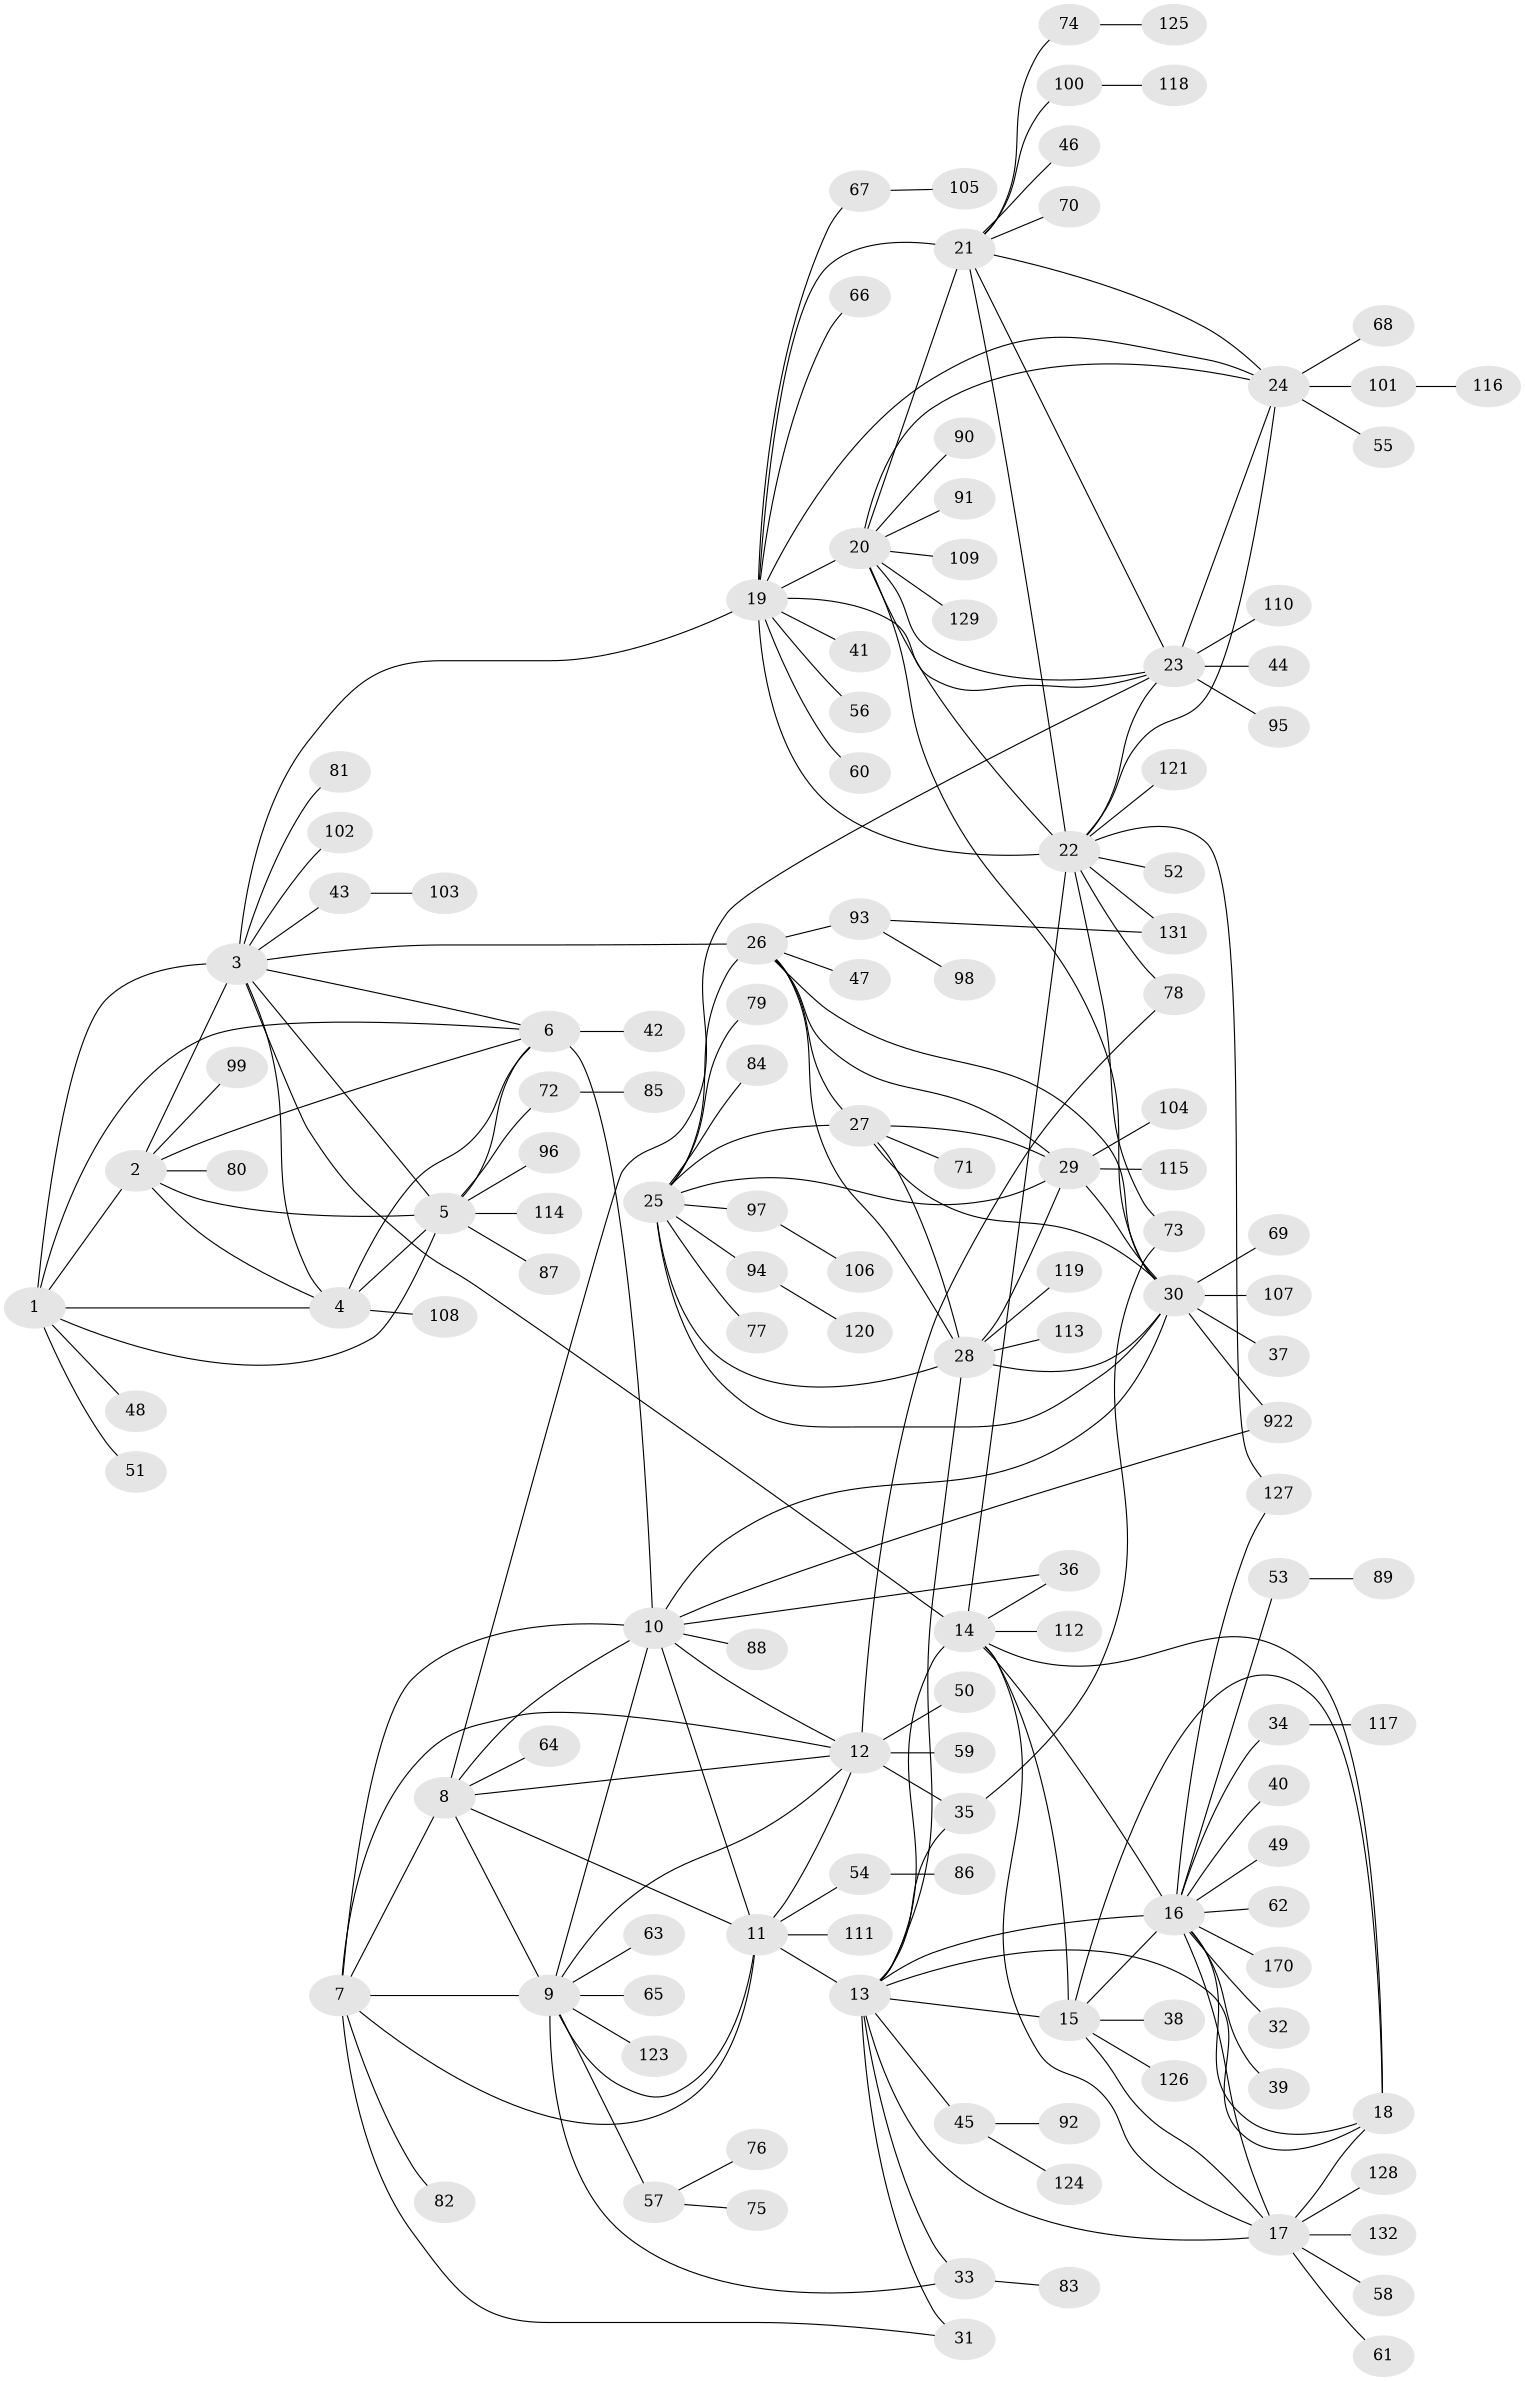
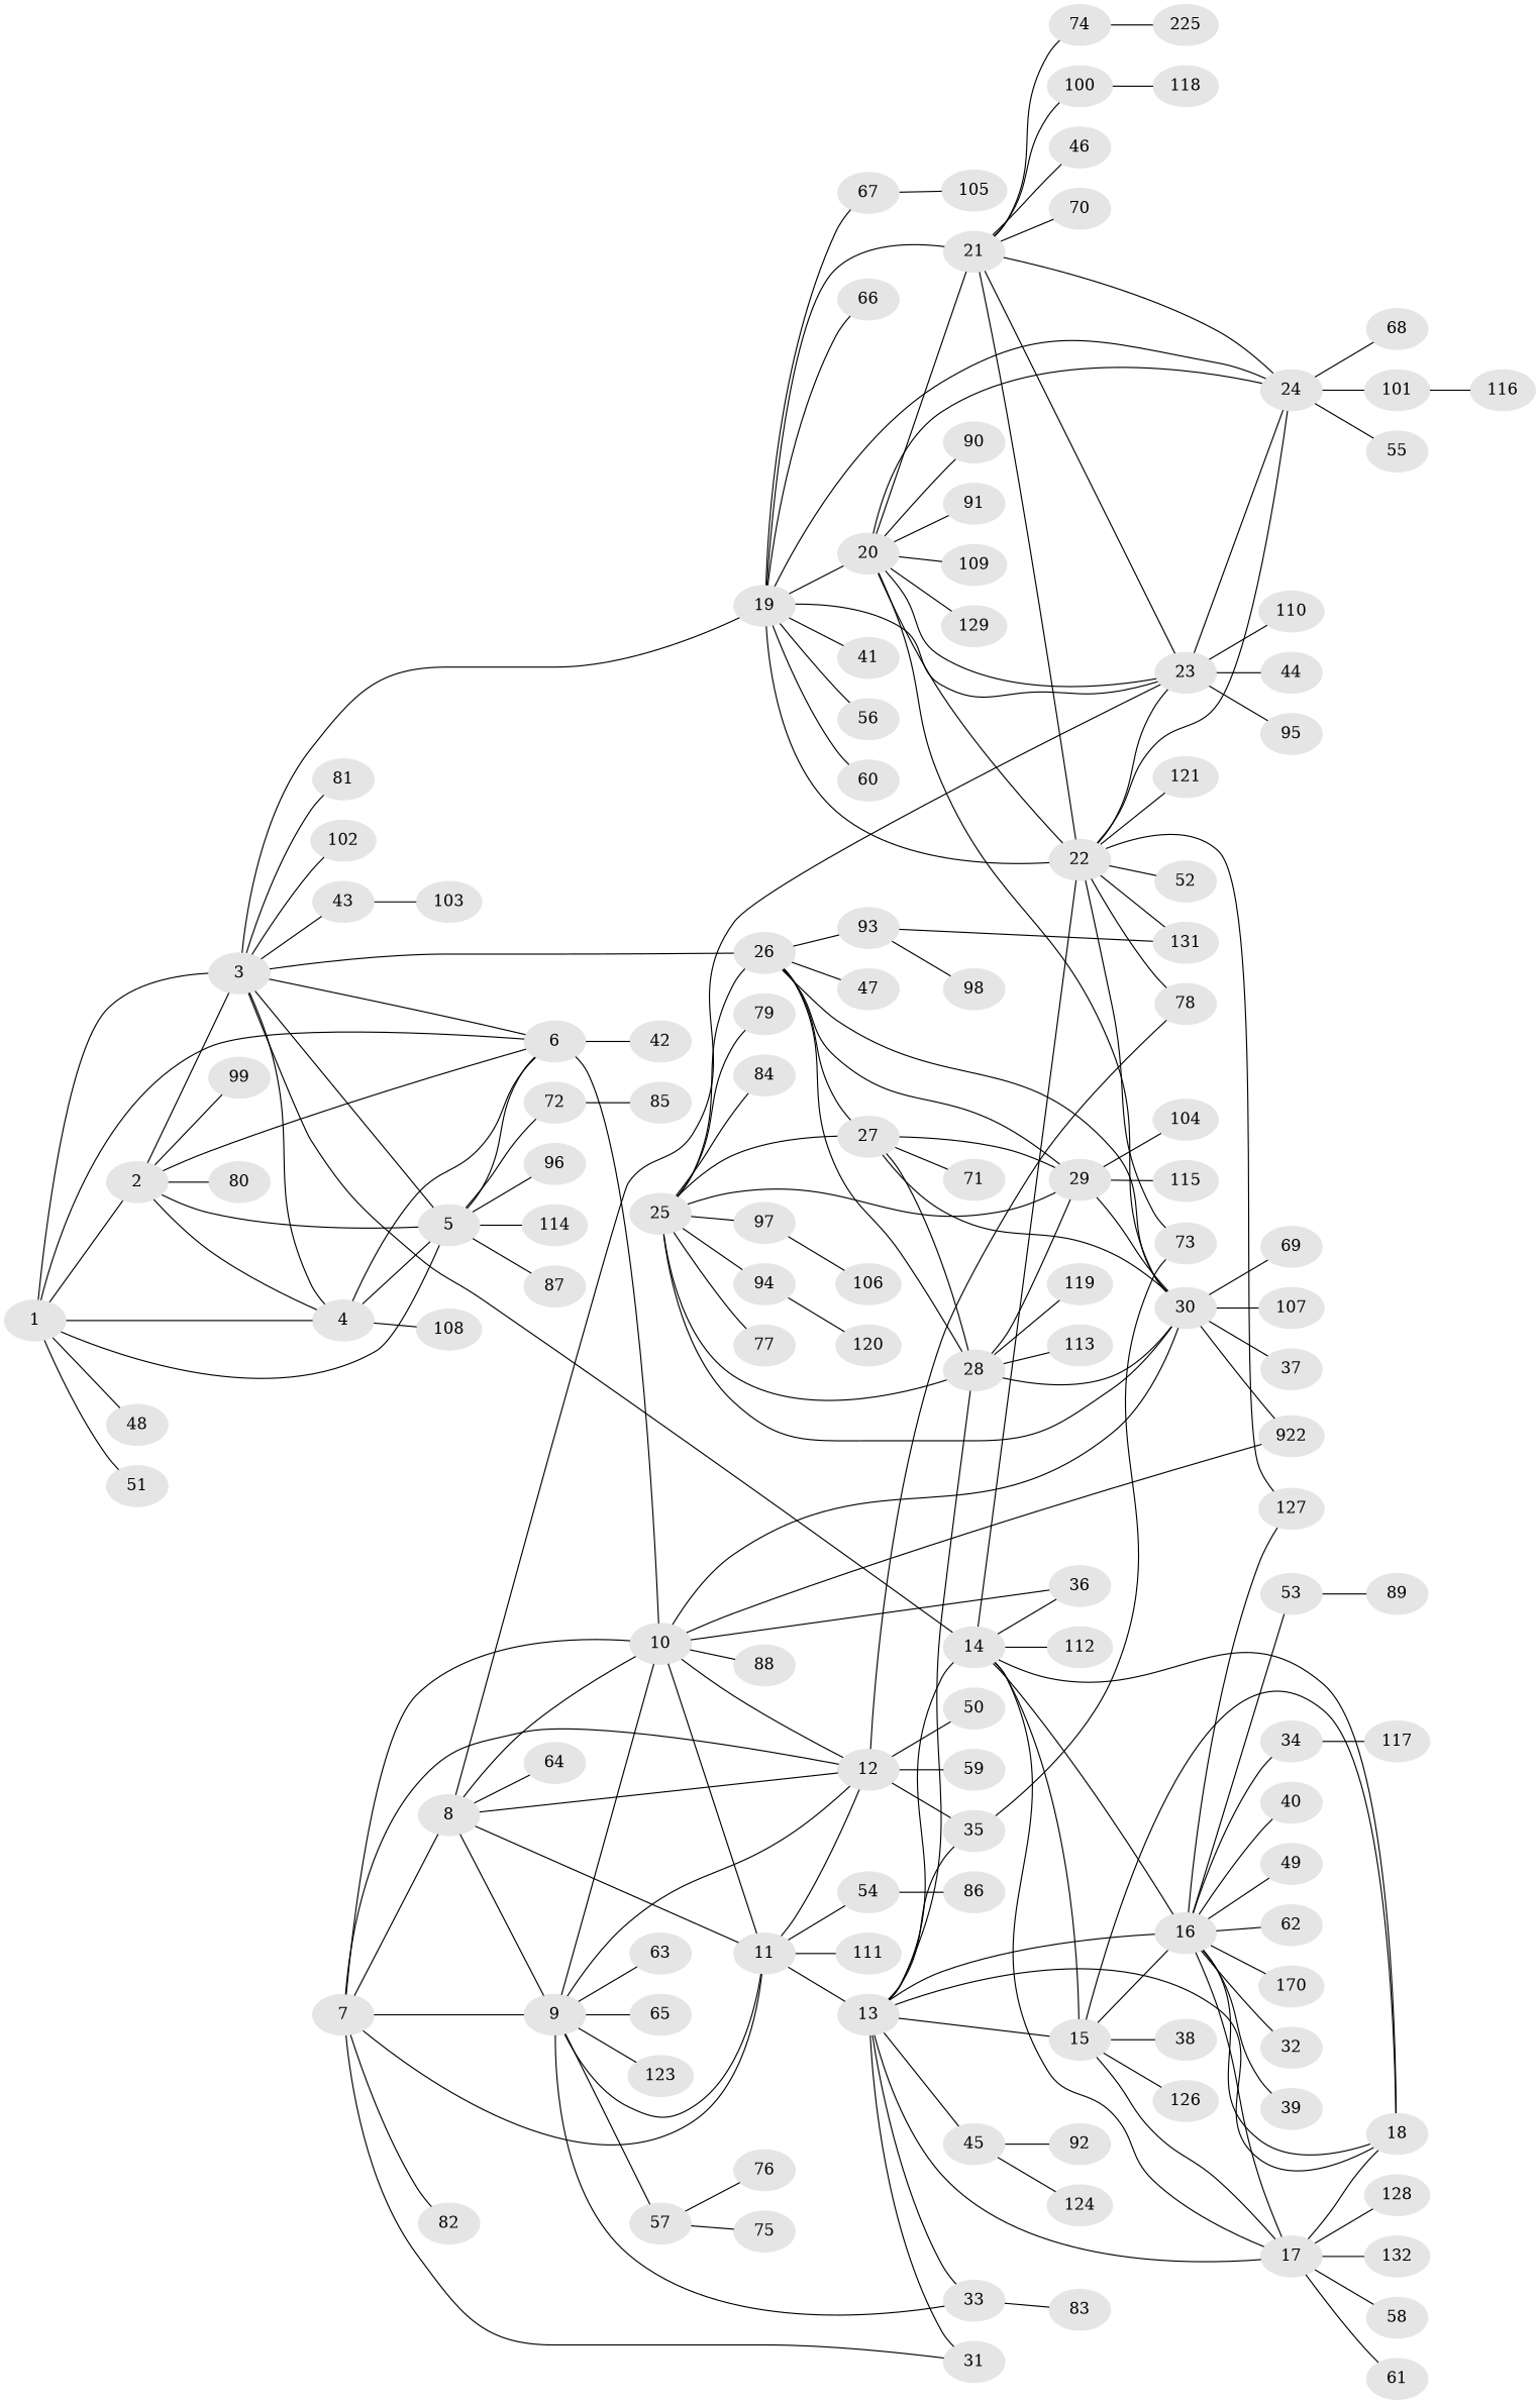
  graph {
    rankdir=LR
    node [color=gray90 style=filled]
    1
    2
    3
    4
    5
    6
    48
    51
    80
    99
    14
    19
    26
    43
    81
    102
    108
    72
    87
    96
    114
    10
    42
    36
    15
    16
    17
    18
    22
    112
    23
    20
    21
    24
    41
    56
    60
    66
    67
    30
    28
    27
    29
    47
    93
    103
    85
    11
    12
    88
    n51 [label=922]
    7
    8
    9
    31
    82
    64
    33
    57
    63
    65
    123
    13
    54
    111
    35
    50
    59
    78
    44
    95
    110
    83
    75
    76
    37
    69
    107
    45
    86
    73
    38
    126
    32
    34
    39
    40
    49
    53
    62
    127
    n92 [label=170]
    58
    61
    128
    132
    113
    119
    92
    124
    52
    121
    131
    117
    89
    90
    91
    109
    129
    46
    70
    74
    100
    55
    68
    101
    105
-   125
+   125 [label=225]
    118
    116
    25
    77
    79
    84
    94
    97
    71
    104
    115
    120
    106
    98
    1 -- 2
    1 -- 3
    1 -- 4
    1 -- 5
    1 -- 6
    1 -- 48
    1 -- 51
    2 -- 3
    2 -- 4
    2 -- 5
    2 -- 6
    2 -- 80
    2 -- 99
    3 -- 4
    3 -- 5
    3 -- 6
    3 -- 14
    3 -- 19
    3 -- 26
    3 -- 43
    3 -- 81
    3 -- 102
    4 -- 5
    4 -- 6
    4 -- 108
    5 -- 6
    5 -- 72
    5 -- 87
    5 -- 96
    5 -- 114
    6 -- 10
    6 -- 42
    14 -- 36
    14 -- 15
    14 -- 16
    14 -- 17
    14 -- 18
    14 -- 22
    14 -- 112
    19 -- 22
    19 -- 23
    19 -- 20
    19 -- 21
    19 -- 24
    19 -- 41
    19 -- 56
    19 -- 60
    19 -- 66
    19 -- 67
    26 -- 30
    26 -- 28
    26 -- 27
    26 -- 29
    26 -- 47
    26 -- 93
    43 -- 103
    72 -- 85
    10 -- 36
    10 -- 30
    10 -- 11
    10 -- 12
    10 -- 88
    10 -- n51
    15 -- 16
    15 -- 17
    15 -- 18
    15 -- 38
    15 -- 126
    16 -- 17
    16 -- 18
    16 -- 32
    16 -- 34
    16 -- 39
    16 -- 40
    16 -- 49
    16 -- 53
    16 -- 62
    16 -- 127
    16 -- n92
    17 -- 18
    17 -- 58
    17 -- 61
    17 -- 128
    17 -- 132
    22 -- 23
    22 -- 24
    22 -- 78
    22 -- 73
    22 -- 127
    22 -- 52
    22 -- 121
    22 -- 131
    23 -- 24
    23 -- 44
    23 -- 95
    23 -- 110
    20 -- 22
    20 -- 23
    20 -- 21
    20 -- 24
    20 -- 30
    20 -- 90
    20 -- 91
    20 -- 109
    20 -- 129
    21 -- 22
    21 -- 23
    21 -- 24
    21 -- 46
    21 -- 70
    21 -- 74
    21 -- 100
    24 -- 55
    24 -- 68
    24 -- 101
    67 -- 105
    30 -- n51
    30 -- 37
    30 -- 69
    30 -- 107
    28 -- 30
    28 -- 29
    28 -- 113
    28 -- 119
    27 -- 30
    27 -- 28
    27 -- 29
    27 -- 71
    29 -- 30
    29 -- 104
    29 -- 115
    93 -- 131
    93 -- 98
    11 -- 12
    11 -- 13
    11 -- 54
    11 -- 111
    12 -- 35
    12 -- 50
    12 -- 59
    12 -- 78
    7 -- 10
    7 -- 11
    7 -- 12
    7 -- 8
    7 -- 9
    7 -- 31
    7 -- 82
    8 -- 10
    8 -- 23
    8 -- 11
    8 -- 12
    8 -- 9
    8 -- 64
    9 -- 10
    9 -- 11
    9 -- 12
    9 -- 33
    9 -- 57
    9 -- 63
    9 -- 65
    9 -- 123
    33 -- 83
    57 -- 75
    57 -- 76
    13 -- 14
    13 -- 15
    13 -- 16
    13 -- 17
    13 -- 18
    13 -- 28
    13 -- 31
    13 -- 33
    13 -- 35
    13 -- 45
    54 -- 86
    35 -- 73
    45 -- 92
    45 -- 124
    34 -- 117
    53 -- 89
    74 -- 125
    100 -- 118
    101 -- 116
    25 -- 26
    25 -- 30
    25 -- 28
    25 -- 27
    25 -- 29
    25 -- 77
    25 -- 79
    25 -- 84
    25 -- 94
    25 -- 97
    94 -- 120
    97 -- 106
  }
